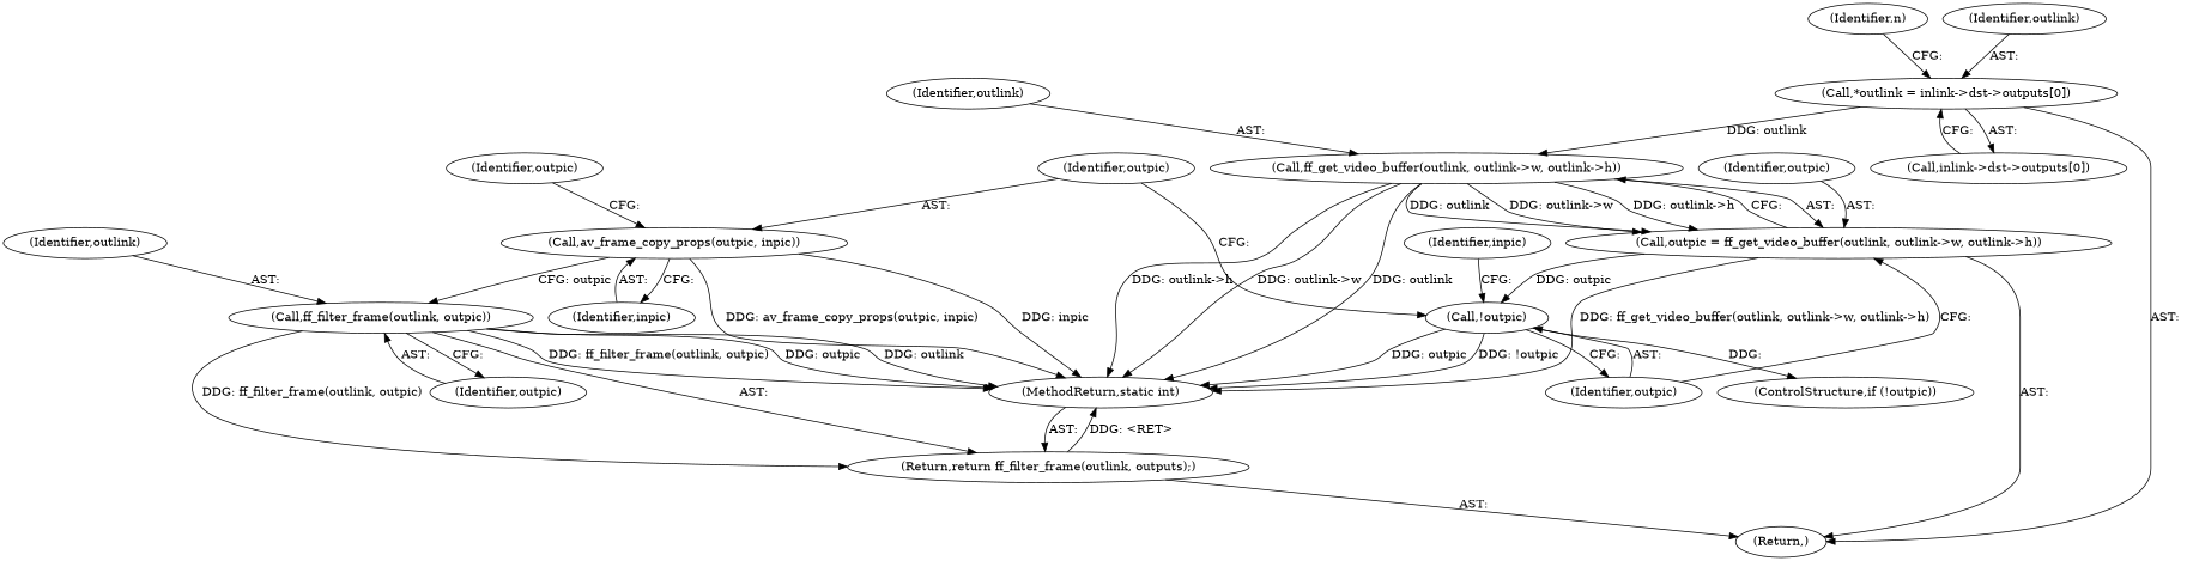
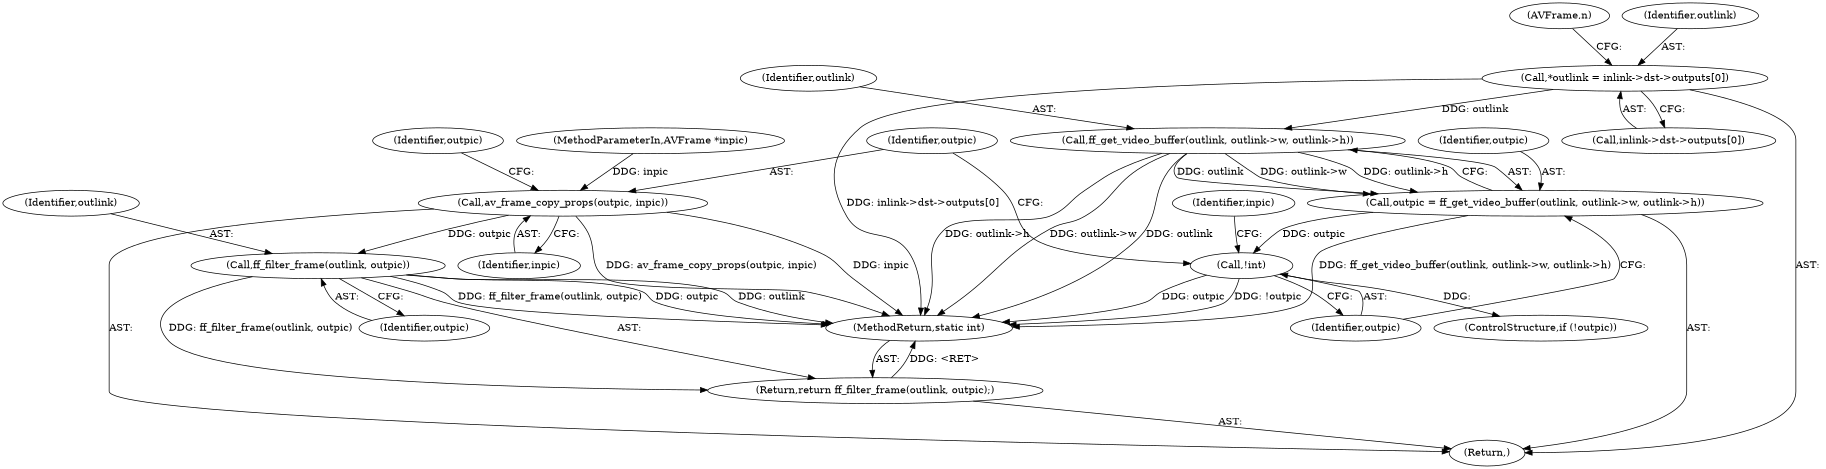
  digraph {
    n1 [label="(Call,*outlink = inlink->dst->outputs[0])"]
    n2 [label="(Call,ff_get_video_buffer(outlink, outlink->w, outlink->h))"]
    n3 [label="(Return,)"]
    n4 [label="(Call,inlink->dst->outputs[0])"]
    n5 [label="(MethodReturn,static int)"]
    n6 [label="(Call,outpic = ff_get_video_buffer(outlink, outlink->w, outlink->h))"]
-   n7 [label="(Return,return ff_filter_frame(outlink, outputs);)"]
-   n8 [label="(Call,!outpic)"]
+   n7 [label="(Return,return ff_filter_frame(outlink, outpic);)"]
+   n8 [label="(Call,!int)"]
    n9 [label="(Call,ff_filter_frame(outlink, outpic))"]
    n10 [label="(Identifier,outpic)"]
    n11 [label="(Identifier,outpic)"]
    n12 [label="(ControlStructure,if (!outpic))"]
    n13 [label="(Call,av_frame_copy_props(outpic, inpic))"]
    n14 [label="(Identifier,inpic)"]
    n15 [label="(Identifier,outlink)"]
+   n16 [label="(MethodParameterIn,AVFrame *inpic)"]
    n17 [label="(Identifier,outpic)"]
-   n18 [label="(Identifier,n)"]
+   n18 [label="(AVFrame,n)"]
    n19 [label="(Identifier,outpic)"]
    n20 [label="(Identifier,outpic)"]
    n21 [label="(Identifier,outlink)"]
    n22 [label="(Identifier,inpic)"]
    n23 [label="(Identifier,outlink)"]
    n1 -> n2 [label="DDG: outlink"]
    n1 -> n3 [label="AST: "]
-   n1 -> n4 [label="AST: "]
+   n1 -> n4 [label="CFG: "]
+   n1 -> n5 [label="DDG: inlink->dst->outputs[0]"]
    n2 -> n5 [label="DDG: outlink->w"]
    n2 -> n5 [label="DDG: outlink"]
    n2 -> n5 [label="DDG: outlink->h"]
    n2 -> n6 [label="AST: "]
    n2 -> n6 [label="DDG: outlink"]
    n2 -> n6 [label="DDG: outlink->w"]
    n2 -> n6 [label="DDG: outlink->h"]
-   n4 -> n1 [label="CFG: "]
+   n4 -> n1 [label="AST: "]
    n5 -> n7 [label="AST: "]
    n6 -> n2 [label="CFG: "]
    n6 -> n3 [label="AST: "]
    n6 -> n5 [label="DDG: ff_get_video_buffer(outlink, outlink->w, outlink->h)"]
    n6 -> n8 [label="DDG: outpic"]
    n7 -> n3 [label="AST: "]
    n7 -> n5 [label="DDG: <RET>"]
    n8 -> n5 [label="DDG: outpic"]
    n8 -> n5 [label="DDG: !outpic"]
    n8 -> n11 [label="CFG: "]
    n8 -> n12 [label="DDG: "]
    n9 -> n5 [label="DDG: outlink"]
    n9 -> n5 [label="DDG: ff_filter_frame(outlink, outpic)"]
    n9 -> n5 [label="DDG: outpic"]
    n9 -> n7 [label="AST: "]
    n9 -> n7 [label="DDG: ff_filter_frame(outlink, outpic)"]
    n9 -> n10 [label="CFG: "]
    n10 -> n9 [label="AST: "]
    n11 -> n6 [label="CFG: "]
    n11 -> n8 [label="AST: "]
+   n13 -> n3 [label="AST: "]
    n13 -> n5 [label="DDG: inpic"]
    n13 -> n5 [label="DDG: av_frame_copy_props(outpic, inpic)"]
-   n13 -> n9 [label="CFG: outpic"]
+   n13 -> n9 [label="DDG: outpic"]
    n13 -> n14 [label="CFG: "]
    n14 -> n13 [label="AST: "]
    n15 -> n2 [label="AST: "]
+   n16 -> n13 [label="DDG: inpic"]
    n17 -> n6 [label="AST: "]
    n18 -> n1 [label="CFG: "]
    n19 -> n13 [label="CFG: "]
    n20 -> n8 [label="CFG: "]
    n20 -> n13 [label="AST: "]
    n21 -> n9 [label="AST: "]
    n22 -> n8 [label="CFG: "]
    n23 -> n1 [label="AST: "]
  }
